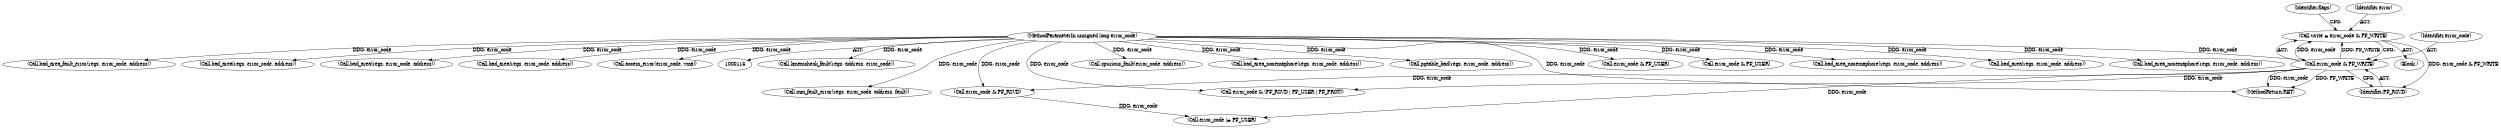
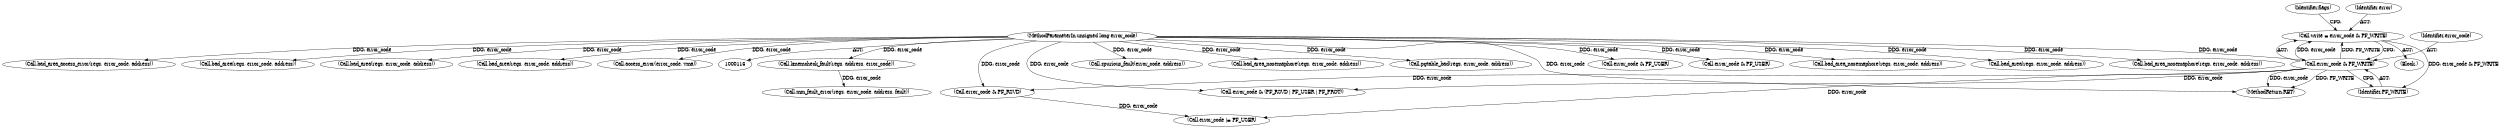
  digraph {
    n1 [label="(Call,write = error_code & PF_WRITE)"]
    n2 [label="(Call,error_code & PF_WRITE)"]
    n3 [label="(Block,)"]
-   n4 [label="(Identifier,PF_RSVD)"]
+   n4 [label="(Identifier,PF_WRITE)"]
    n5 [label="(MethodReturn,RET)"]
    n6 [label="(Call,error_code & (PF_RSVD | PF_USER | PF_PROT))"]
    n7 [label="(Call,error_code |= PF_USER)"]
    n8 [label="(Call,error_code & PF_RSVD)"]
    n9 [label="(MethodParameterIn,unsigned long error_code)"]
    n10 [label="(Call,kmemcheck_fault(regs, address, error_code))"]
    n11 [label="(Call,spurious_fault(error_code, address))"]
    n12 [label="(Call,bad_area_nosemaphore(regs, error_code, address))"]
    n13 [label="(Call,pgtable_bad(regs, error_code, address))"]
    n14 [label="(Call,mm_fault_error(regs, error_code, address, fault))"]
    n15 [label="(Call,error_code & PF_USER)"]
    n16 [label="(Call,error_code & PF_USER)"]
    n17 [label="(Call,bad_area_nosemaphore(regs, error_code, address))"]
    n18 [label="(Call,bad_area(regs, error_code, address))"]
    n19 [label="(Call,bad_area_nosemaphore(regs, error_code, address))"]
-   n20 [label="(Call,bad_area_fault_error(regs, error_code, address))"]
+   n20 [label="(Call,bad_area_access_error(regs, error_code, address))"]
    n21 [label="(Call,bad_area(regs, error_code, address))"]
    n22 [label="(Call,bad_area(regs, error_code, address))"]
    n23 [label="(Call,bad_area(regs, error_code, address))"]
    n24 [label="(Call,access_error(error_code, vma))"]
    1000116
    n26 [label="(Identifier,flags)"]
    n27 [label="(Identifier,error_code)"]
    n28 [label="(Identifier,error)"]
    n1 -> n2 [label="CFG: "]
    n1 -> n3 [label="AST: "]
    n1 -> n4 [label="DDG: error_code & PF_WRITE"]
    n2 -> n1 [label="AST: "]
    n2 -> n1 [label="DDG: error_code"]
    n2 -> n1 [label="DDG: PF_WRITE"]
    n2 -> n4 [label="CFG: "]
    n2 -> n5 [label="DDG: PF_WRITE"]
    n2 -> n5 [label="DDG: error_code"]
    n2 -> n6 [label="DDG: error_code"]
    n2 -> n7 [label="DDG: error_code"]
    n2 -> n8 [label="DDG: error_code"]
    n4 -> n2 [label="AST: "]
    n8 -> n7 [label="DDG: error_code"]
    n9 -> n2 [label="DDG: error_code"]
    n9 -> n5 [label="DDG: error_code"]
    n9 -> n6 [label="DDG: error_code"]
    n9 -> n8 [label="DDG: error_code"]
    n9 -> n10 [label="DDG: error_code"]
    n9 -> n11 [label="DDG: error_code"]
    n9 -> n12 [label="DDG: error_code"]
    n9 -> n13 [label="DDG: error_code"]
-   n9 -> n14 [label="DDG: error_code"]
+   n10 -> n14 [label="DDG: error_code"]
    n9 -> n15 [label="DDG: error_code"]
    n9 -> n16 [label="DDG: error_code"]
    n9 -> n17 [label="DDG: error_code"]
    n9 -> n18 [label="DDG: error_code"]
    n9 -> n19 [label="DDG: error_code"]
    n9 -> n20 [label="DDG: error_code"]
    n9 -> n21 [label="DDG: error_code"]
    n9 -> n22 [label="DDG: error_code"]
    n9 -> n23 [label="DDG: error_code"]
    n9 -> n24 [label="DDG: error_code"]
    n9 -> 1000116 [label="AST: "]
    n26 -> n1 [label="CFG: "]
    n27 -> n2 [label="AST: "]
    n28 -> n1 [label="AST: "]
  }
